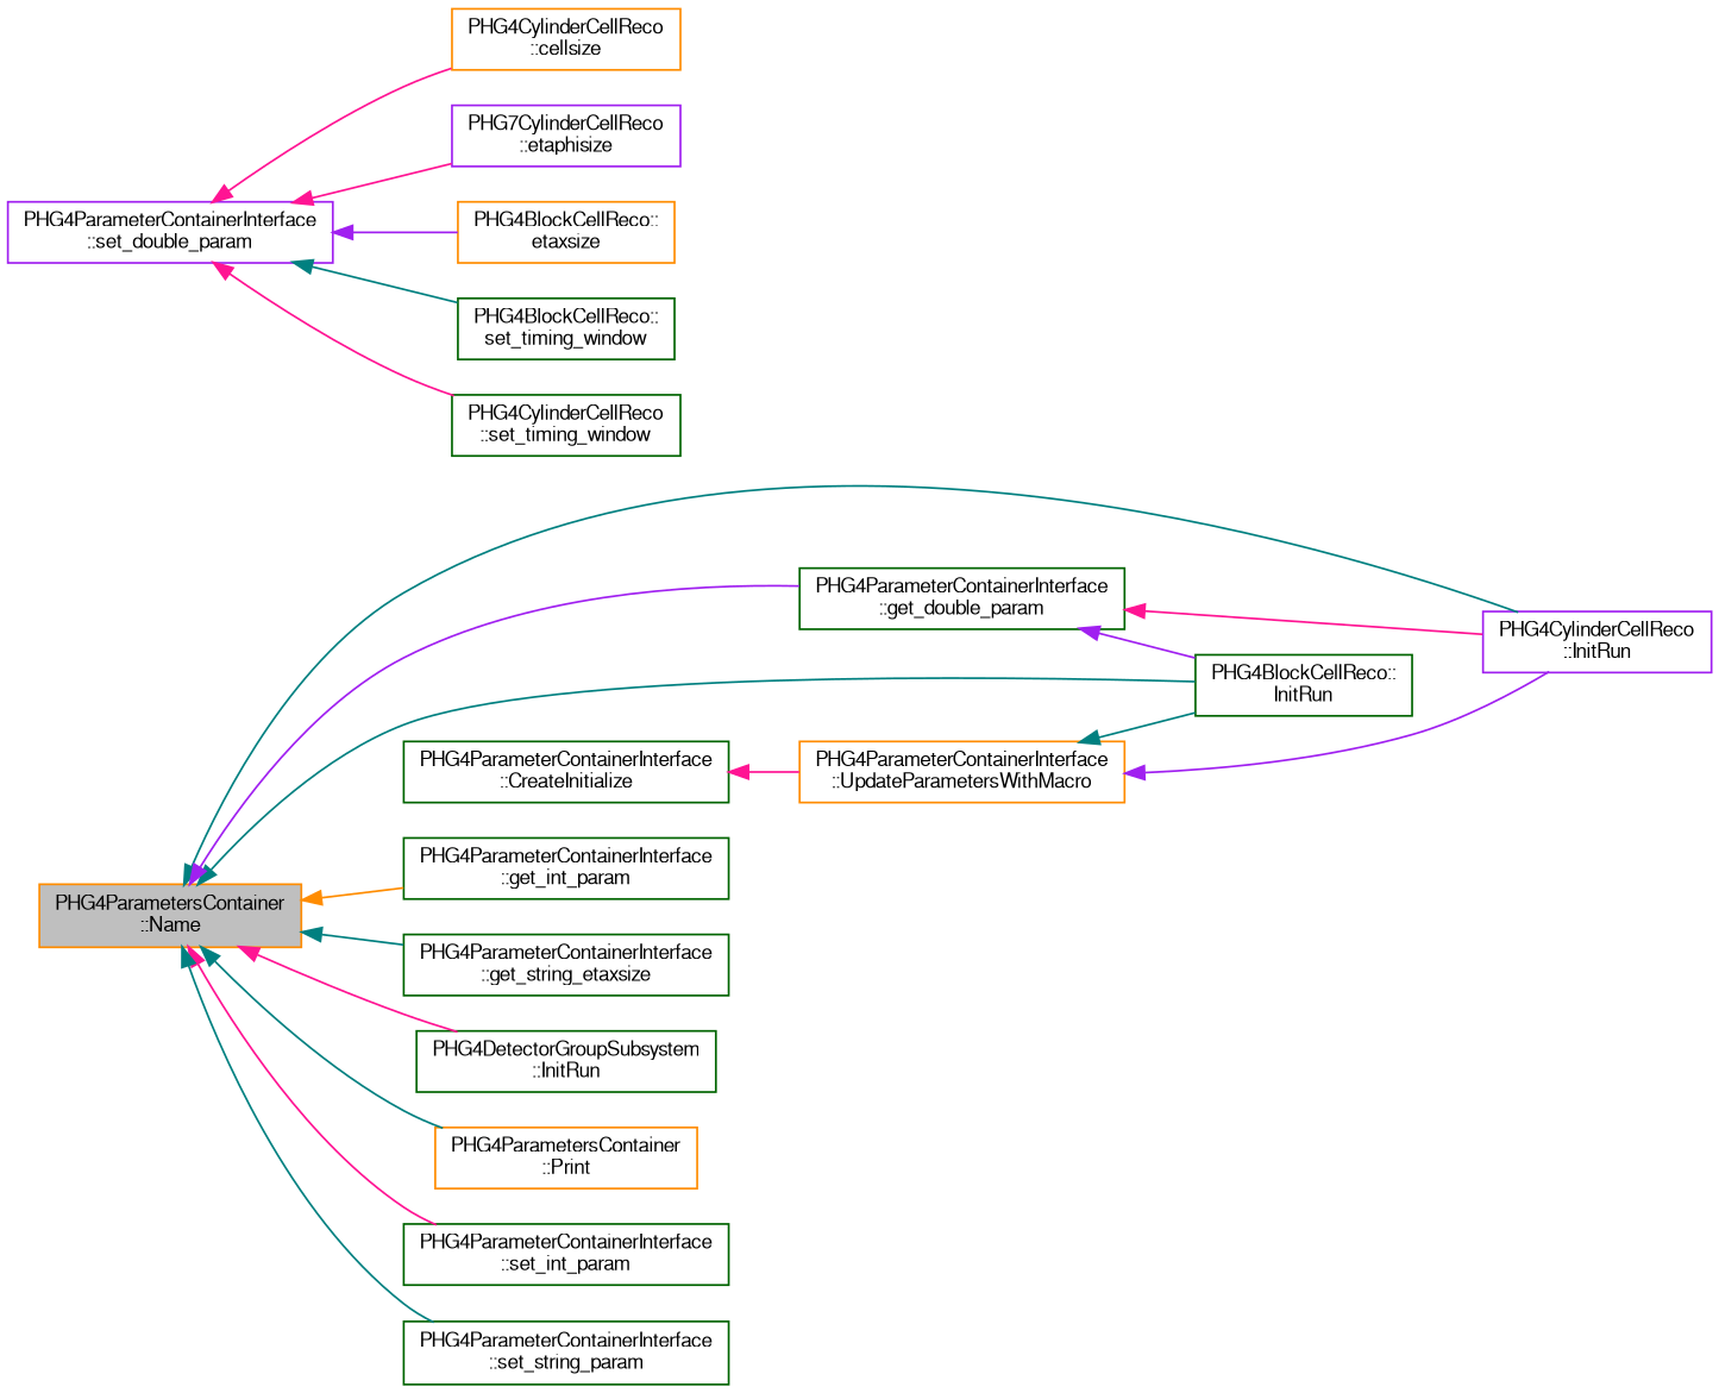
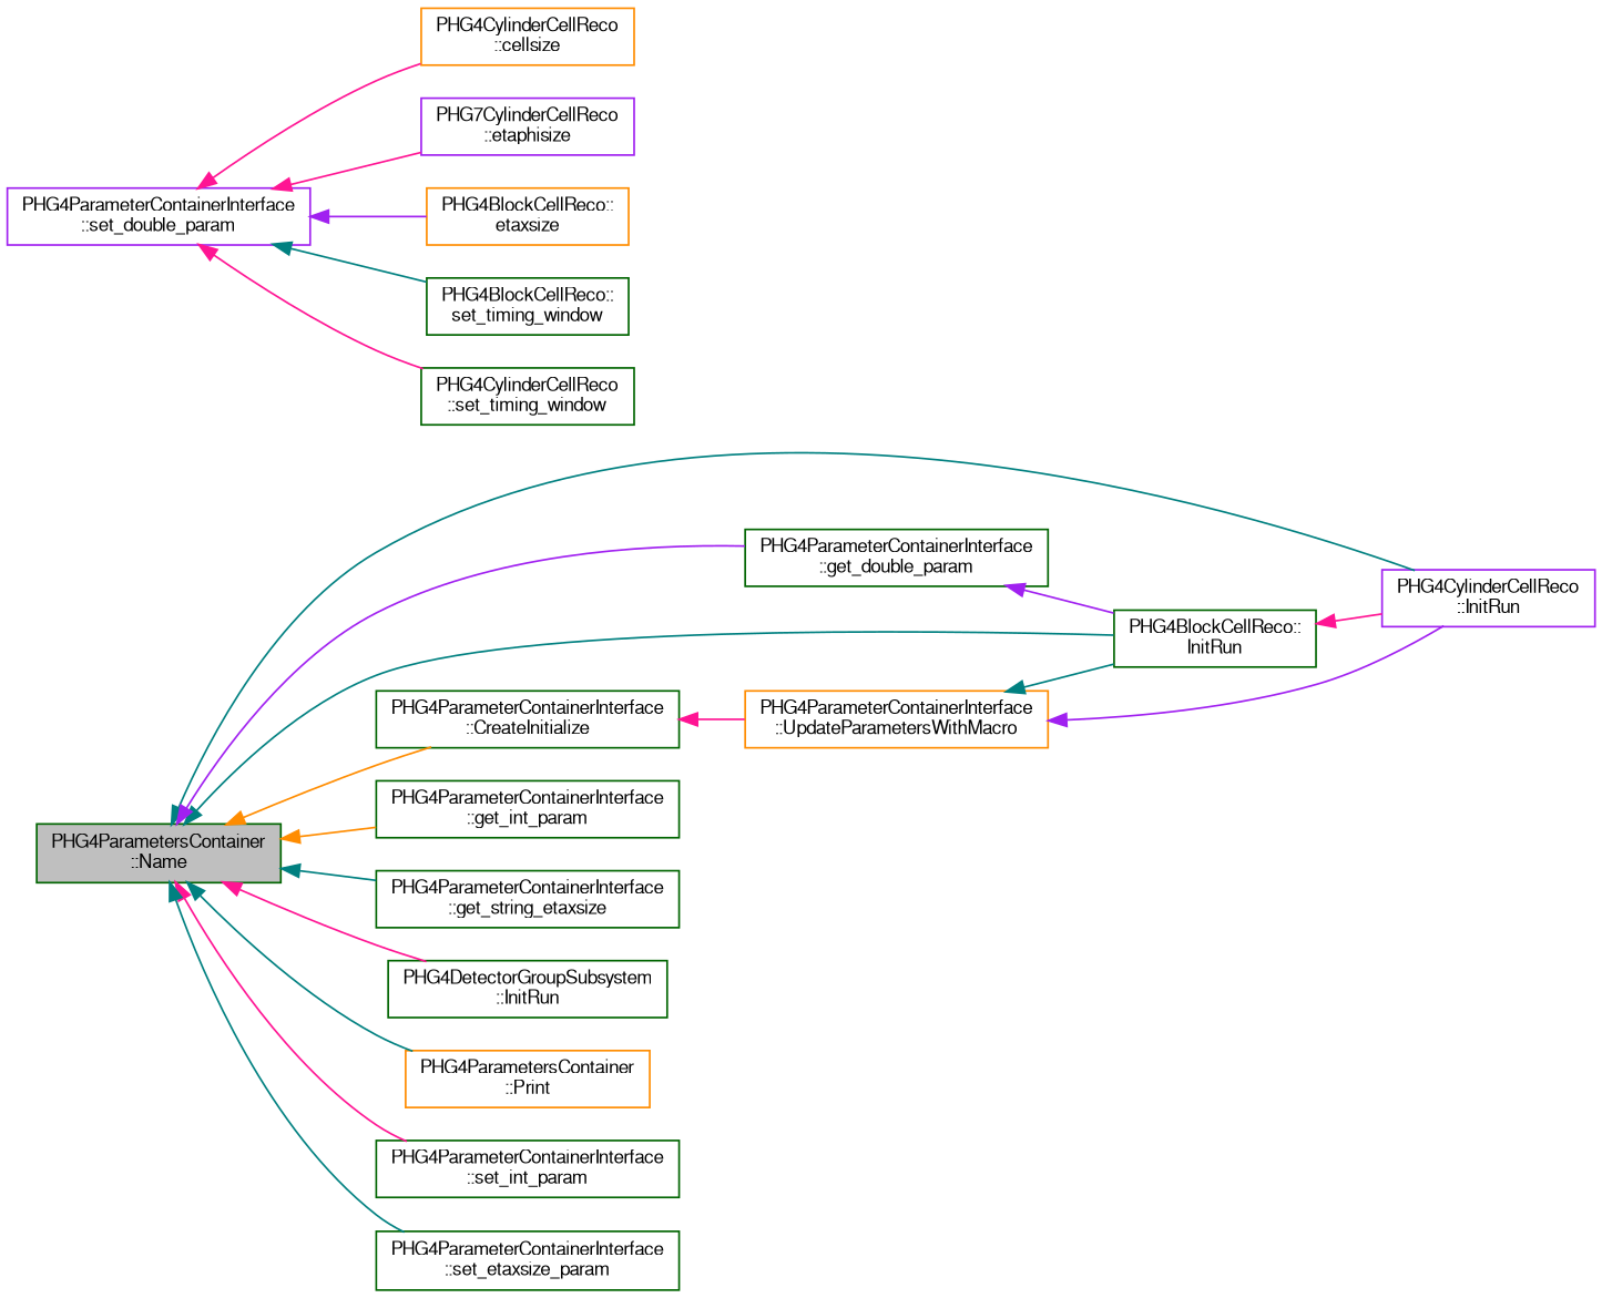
  digraph {
    rankdir=LR
    node [color=darkgreen fontname=FreeSans fontsize=10 shape=record]
    edge [color=teal dir=back fontname=FreeSans fontsize=10 labelfontname=FreeSans labelfontsize=10 style=solid]
-   n1 [color=darkorange fillcolor=grey75 fontcolor=black height=0.2 label="PHG4ParametersContainer\l::Name" style=filled width=0.4]
+   n1 [fillcolor=grey75 fontcolor=black height=0.2 label="PHG4ParametersContainer\l::Name" style=filled width=0.4]
    n2 [height=0.2 label="PHG4ParameterContainerInterface\l::CreateInitialize" width=0.4]
    n3 [height=0.2 label="PHG4BlockCellReco::\lInitRun" width=0.4]
    n4 [color=purple height=0.2 label="PHG4CylinderCellReco\l::InitRun" width=0.4]
    n5 [height=0.2 label="PHG4ParameterContainerInterface\l::get_double_param" width=0.4]
    n6 [height=0.2 label="PHG4ParameterContainerInterface\l::get_int_param" width=0.4]
    n7 [height=0.2 label="PHG4ParameterContainerInterface\l::get_string_etaxsize" width=0.4]
    n8 [height=0.2 label="PHG4DetectorGroupSubsystem\l::InitRun" width=0.4]
    n9 [color=darkorange height=0.2 label="PHG4ParametersContainer\l::Print" width=0.4]
    n10 [height=0.2 label="PHG4ParameterContainerInterface\l::set_int_param" width=0.4]
-   n11 [height=0.2 label="PHG4ParameterContainerInterface\l::set_string_param" width=0.4]
+   n11 [height=0.2 label="PHG4ParameterContainerInterface\l::set_etaxsize_param" width=0.4]
    n12 [color=darkorange height=0.2 label="PHG4ParameterContainerInterface\l::UpdateParametersWithMacro" width=0.4]
    n13 [color=purple height=0.2 label="PHG4ParameterContainerInterface\l::set_double_param" width=0.4]
    n14 [color=darkorange height=0.2 label="PHG4CylinderCellReco\l::cellsize" width=0.4]
    n15 [color=purple height=0.2 label="PHG7CylinderCellReco\l::etaphisize" width=0.4]
    n16 [color=darkorange height=0.2 label="PHG4BlockCellReco::\letaxsize" width=0.4]
    n17 [height=0.2 label="PHG4BlockCellReco::\lset_timing_window" width=0.4]
    n18 [height=0.2 label="PHG4CylinderCellReco\l::set_timing_window" width=0.4]
+   n1 -> n2 [color=darkorange]
    n1 -> n3
    n1 -> n4
    n1 -> n5 [color=purple]
    n1 -> n6 [color=darkorange]
    n1 -> n7
    n1 -> n8 [color=deeppink]
    n1 -> n9
    n1 -> n10 [color=deeppink]
    n1 -> n11
    n2 -> n12 [color=deeppink]
    n5 -> n3 [color=purple]
-   n5 -> n4 [color=deeppink]
+   n3 -> n4 [color=deeppink]
    n12 -> n3
    n12 -> n4 [color=purple]
    n13 -> n14 [color=deeppink]
    n13 -> n15 [color=deeppink]
    n13 -> n16 [color=purple]
    n13 -> n17
    n13 -> n18 [color=deeppink]
  }
